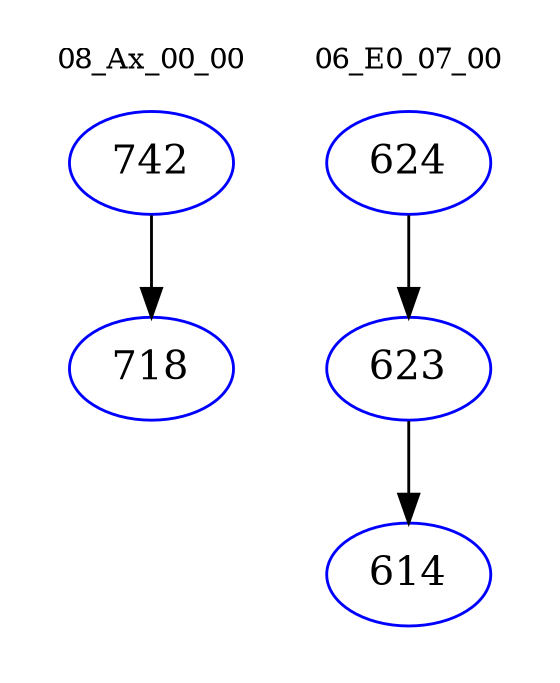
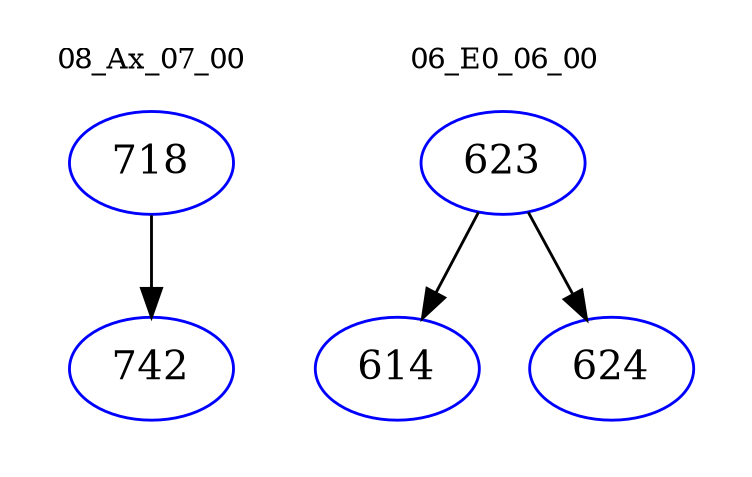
  digraph {
    node [color=blue]
    edge [color=black]
    n1 [label=742]
    n2 [label=718]
    n3 [label=623]
    n4 [label=614]
    n5 [label=624]
    subgraph cluster_1 {
      color=white
      fontsize=10
-     label="08_Ax_00_00"
+     label="08_Ax_07_00"
      n1
      n2
    }
    subgraph cluster_2 {
      color=white
      fontsize=10
-     label="06_E0_07_00"
+     label="06_E0_06_00"
      n3
      n4
      n5
    }
-   n1 -> n2
+   n2 -> n1
    n3 -> n4
-   n5 -> n3
+   n3 -> n5
  }
